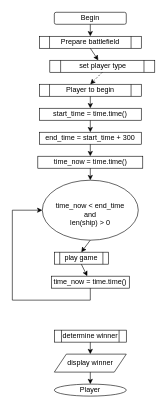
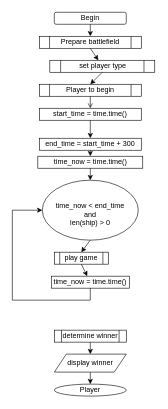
  <mxCell id="0" />
  <mxCell id="1" parent="0" />
  <mxCell id="2" value="Begin" style="whiteSpace=wrap;html=1;rounded=1;" parent="1" vertex="1"><mxGeometry x="90" y="20" width="120" height="20" as="geometry" /></mxCell>
  <mxCell id="3" value="" style="endArrow=classic;html=1;rounded=0;exitX=0.5;exitY=1;exitDx=0;exitDy=0;" parent="1" source="2" target="4" edge="1"><mxGeometry width="50" height="50" relative="1" as="geometry"><mxPoint x="140" y="300" as="sourcePoint" /><mxPoint x="190" y="250" as="targetPoint" /></mxGeometry></mxCell>
  <mxCell id="4" value="Prepare battlefield" style="shape=process;whiteSpace=wrap;html=1;backgroundOutline=1;" parent="1" vertex="1"><mxGeometry x="65" y="60" width="170" height="20" as="geometry" /></mxCell>
  <mxCell id="5" value="" style="endArrow=classic;html=1;rounded=0;exitX=0.5;exitY=1;exitDx=0;exitDy=0;" parent="1" source="4" target="25" edge="1"><mxGeometry width="50" height="50" relative="1" as="geometry"><mxPoint x="140" y="300" as="sourcePoint" /><mxPoint x="150" y="100" as="targetPoint" /></mxGeometry></mxCell>
  <mxCell id="6" value="start_time = time.time()" style="rounded=0;whiteSpace=wrap;html=1;" parent="1" vertex="1"><mxGeometry x="65" y="180" width="170" height="20" as="geometry" /></mxCell>
  <mxCell id="7" value="" style="endArrow=classic;html=1;rounded=0;exitX=0.5;exitY=1;exitDx=0;exitDy=0;" parent="1" source="6" target="8" edge="1"><mxGeometry width="50" height="50" relative="1" as="geometry"><mxPoint x="140" y="380" as="sourcePoint" /><mxPoint x="150" y="220" as="targetPoint" /></mxGeometry></mxCell>
- <mxCell id="8" value="end_time = start_time + 300" style="rounded=0;whiteSpace=wrap;html=1;" parent="1" vertex="1"><mxGeometry x="65" y="220" width="170" height="20" as="geometry" /></mxCell>
+ <mxCell id="8" value="end_time = start_time + 300" style="rounded=0;whiteSpace=wrap;html=1;" parent="1" vertex="1"><mxGeometry x="65" y="230" width="170" height="20" as="geometry" /></mxCell>
  <mxCell id="9" value="" style="endArrow=classic;html=1;rounded=0;exitX=0.5;exitY=1;exitDx=0;exitDy=0;" parent="1" source="8" target="10" edge="1"><mxGeometry width="50" height="50" relative="1" as="geometry"><mxPoint x="140" y="380" as="sourcePoint" /><mxPoint x="150" y="260" as="targetPoint" /></mxGeometry></mxCell>
  <mxCell id="10" value="time_now = time.time()" style="rounded=0;whiteSpace=wrap;html=1;" parent="1" vertex="1"><mxGeometry x="62.5" y="260" width="175" height="20" as="geometry" /></mxCell>
  <mxCell id="11" value="" style="endArrow=classic;html=1;rounded=0;exitX=0.5;exitY=1;exitDx=0;exitDy=0;" parent="1" source="10" target="12" edge="1"><mxGeometry width="50" height="50" relative="1" as="geometry"><mxPoint x="140" y="380" as="sourcePoint" /><mxPoint x="150" y="300" as="targetPoint" /></mxGeometry></mxCell>
  <mxCell id="12" value="&lt;br&gt;time_now &amp;lt; end_time&lt;br&gt;and&lt;br&gt;len(ship) &amp;gt; 0" style="ellipse;whiteSpace=wrap;html=1;" parent="1" vertex="1"><mxGeometry x="70" y="300" width="160" height="100" as="geometry" /></mxCell>
  <mxCell id="13" value="" style="endArrow=classic;html=1;rounded=0;exitX=0.5;exitY=1;exitDx=0;exitDy=0;entryX=0.5;entryY=0;entryDx=0;entryDy=0;" parent="1" source="12" target="14" edge="1"><mxGeometry width="50" height="50" relative="1" as="geometry"><mxPoint x="140" y="380" as="sourcePoint" /><mxPoint x="150" y="430" as="targetPoint" /></mxGeometry></mxCell>
  <mxCell id="14" value="play game" style="shape=process;whiteSpace=wrap;html=1;backgroundOutline=1;" parent="1" vertex="1"><mxGeometry x="90" y="420" width="90" height="20" as="geometry" /></mxCell>
  <mxCell id="15" value="" style="endArrow=classic;html=1;rounded=0;exitX=0.5;exitY=1;exitDx=0;exitDy=0;" parent="1" source="14" target="16" edge="1"><mxGeometry width="50" height="50" relative="1" as="geometry"><mxPoint x="140" y="440" as="sourcePoint" /><mxPoint x="150" y="470" as="targetPoint" /></mxGeometry></mxCell>
  <mxCell id="16" value="time_now = time.time()" style="rounded=0;whiteSpace=wrap;html=1;" parent="1" vertex="1"><mxGeometry x="85" y="460" width="130" height="20" as="geometry" /></mxCell>
  <mxCell id="17" value="determine winner" style="shape=process;whiteSpace=wrap;html=1;backgroundOutline=1;" parent="1" vertex="1"><mxGeometry x="90" y="550" width="120" height="20" as="geometry" /></mxCell>
  <mxCell id="18" value="" style="endArrow=classic;html=1;rounded=0;exitX=0.5;exitY=1;exitDx=0;exitDy=0;" parent="1" source="17" target="19" edge="1"><mxGeometry width="50" height="50" relative="1" as="geometry"><mxPoint x="140" y="430" as="sourcePoint" /><mxPoint x="150" y="590" as="targetPoint" /></mxGeometry></mxCell>
  <mxCell id="19" value="display winner" style="shape=parallelogram;perimeter=parallelogramPerimeter;whiteSpace=wrap;html=1;fixedSize=1;" parent="1" vertex="1"><mxGeometry x="90" y="590" width="120" height="30" as="geometry" /></mxCell>
  <mxCell id="20" value="" style="endArrow=classic;html=1;rounded=0;exitX=0.5;exitY=1;exitDx=0;exitDy=0;" parent="1" source="19" target="21" edge="1"><mxGeometry width="50" height="50" relative="1" as="geometry"><mxPoint x="140" y="430" as="sourcePoint" /><mxPoint x="150" y="640" as="targetPoint" /></mxGeometry></mxCell>
  <mxCell id="21" value="Player" style="ellipse;whiteSpace=wrap;html=1;" parent="1" vertex="1"><mxGeometry x="90" y="640" width="120" height="20" as="geometry" /></mxCell>
  <mxCell id="22" value="" style="endArrow=classic;html=1;rounded=0;exitX=0.5;exitY=1;exitDx=0;exitDy=0;entryX=0;entryY=0.5;entryDx=0;entryDy=0;" parent="1" source="16" target="12" edge="1"><mxGeometry width="50" height="50" relative="1" as="geometry"><mxPoint x="140" y="450" as="sourcePoint" /><mxPoint x="190" y="400" as="targetPoint" /><Array as="points"><mxPoint x="150" y="500" /><mxPoint x="20" y="500" /><mxPoint x="20" y="350" /></Array></mxGeometry></mxCell>
  <mxCell id="23" value="Player to begin" style="shape=process;whiteSpace=wrap;html=1;backgroundOutline=1;" parent="1" vertex="1"><mxGeometry x="65" y="140" width="170" height="20" as="geometry" /></mxCell>
- <mxCell id="24" value="" style="endArrow=classic;html=1;rounded=0;exitX=0.5;exitY=1;exitDx=0;exitDy=0;entryX=0.5;entryY=0;entryDx=0;entryDy=0;" parent="1" source="23" target="6" edge="1"><mxGeometry width="50" height="50" relative="1" as="geometry"><mxPoint x="140" y="260" as="sourcePoint" /><mxPoint x="190" y="210" as="targetPoint" /></mxGeometry></mxCell>
+ <mxCell id="24" value="" style="endArrow=open;html=1;rounded=0;exitX=0.5;exitY=1;exitDx=0;exitDy=0;entryX=0.5;entryY=0;entryDx=0;entryDy=0;" parent="1" source="23" target="6" edge="1"><mxGeometry width="50" height="50" relative="1" as="geometry"><mxPoint x="140" y="260" as="sourcePoint" /><mxPoint x="190" y="210" as="targetPoint" /></mxGeometry></mxCell>
  <mxCell id="25" value="set player type" style="shape=process;whiteSpace=wrap;html=1;backgroundOutline=1;" parent="1" vertex="1"><mxGeometry x="82.5" y="100" width="175" height="20" as="geometry" /></mxCell>
- <mxCell id="26" value="" style="endArrow=classic;html=1;rounded=0;exitX=0.5;exitY=1;exitDx=0;exitDy=0;entryX=0.5;entryY=0;entryDx=0;entryDy=0;dashed=1;" parent="1" source="25" target="23" edge="1"><mxGeometry width="50" height="50" relative="1" as="geometry"><mxPoint x="130" y="300" as="sourcePoint" /><mxPoint x="180" y="250" as="targetPoint" /></mxGeometry></mxCell>
+ <mxCell id="26" value="" style="endArrow=classic;html=1;rounded=0;exitX=0.5;exitY=1;exitDx=0;exitDy=0;entryX=0.5;entryY=0;entryDx=0;entryDy=0;" parent="1" source="25" target="23" edge="1"><mxGeometry width="50" height="50" relative="1" as="geometry"><mxPoint x="130" y="300" as="sourcePoint" /><mxPoint x="180" y="250" as="targetPoint" /></mxGeometry></mxCell>
